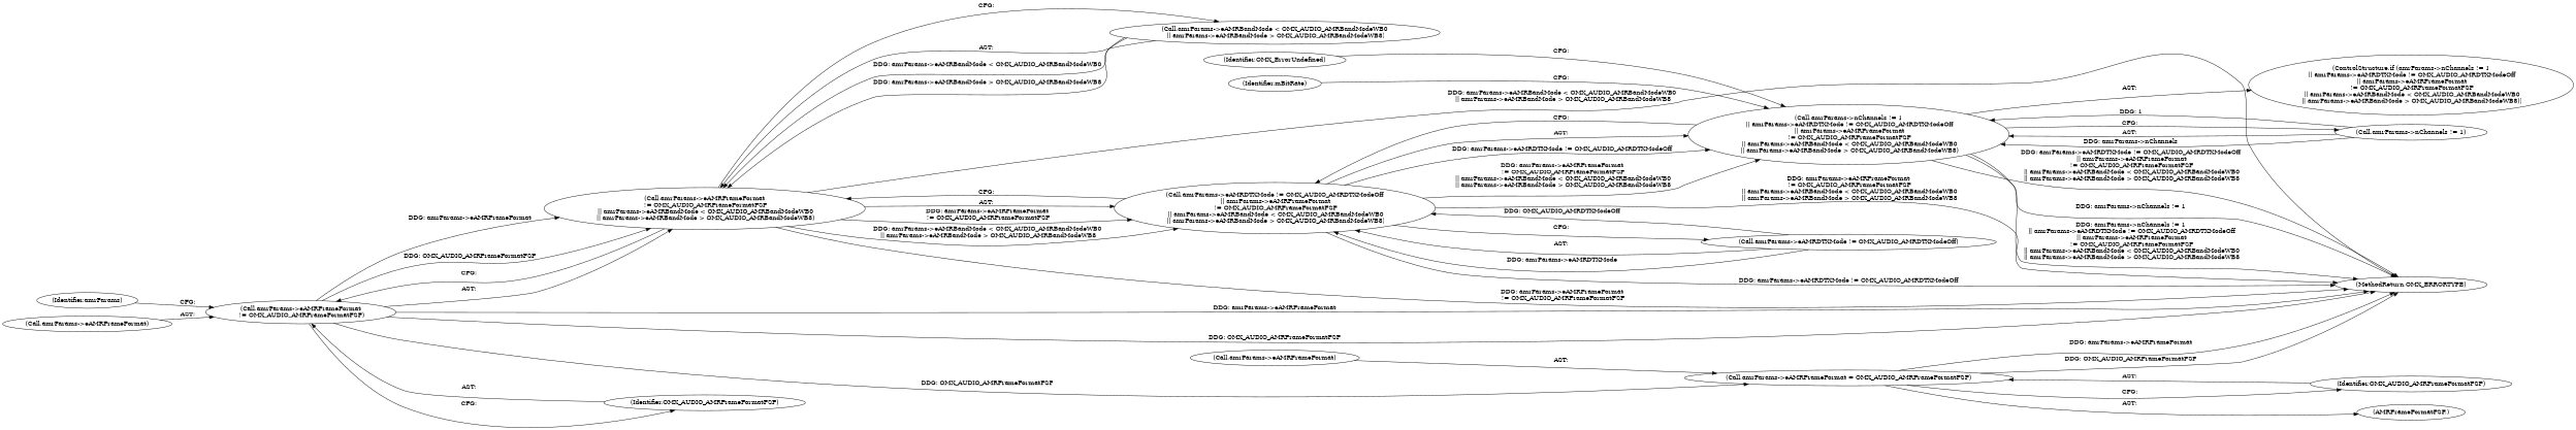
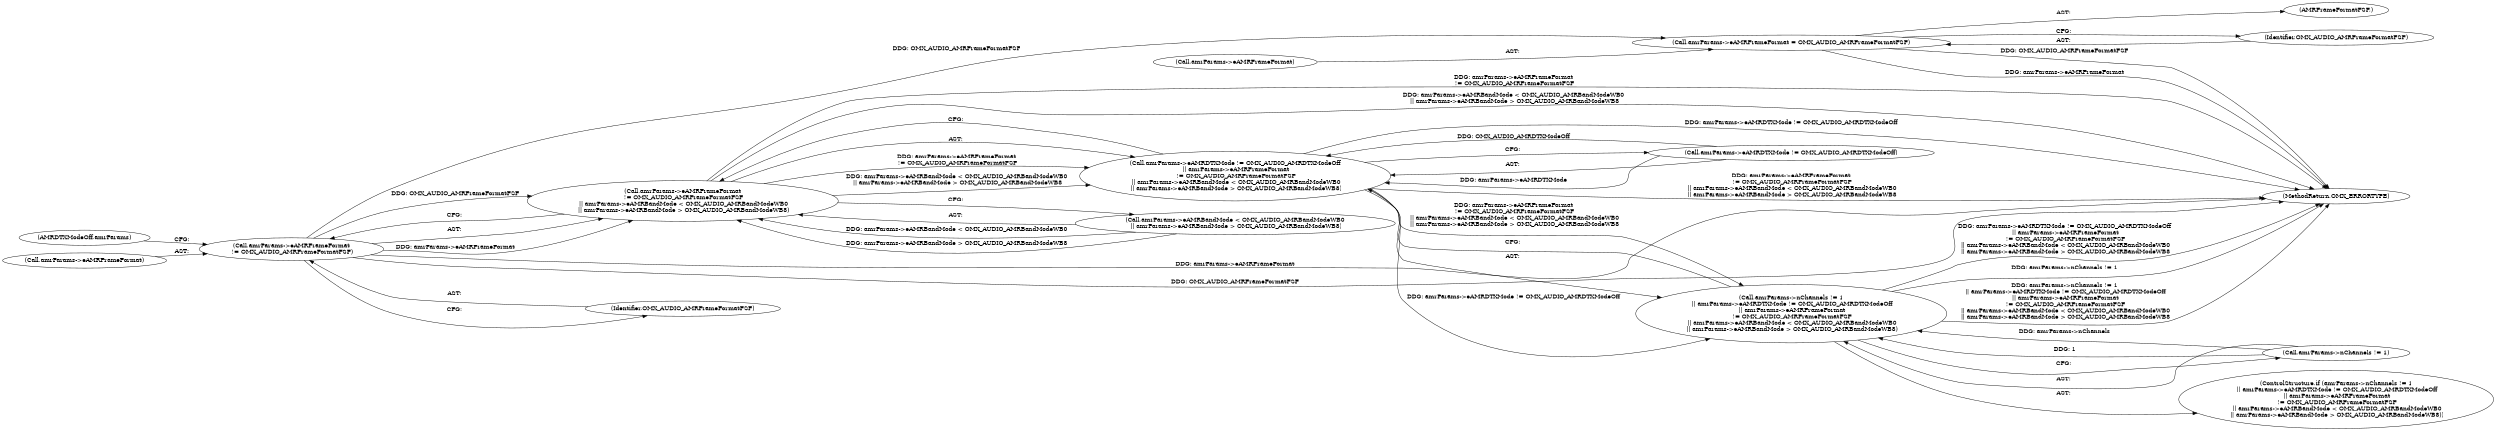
  digraph {
    rankdir=LR
    n1 [label="(Call,amrParams->eAMRFrameFormat\n != OMX_AUDIO_AMRFrameFormatFSF)"]
    n2 [label="(Call,amrParams->eAMRFrameFormat\n != OMX_AUDIO_AMRFrameFormatFSF\n || amrParams->eAMRBandMode < OMX_AUDIO_AMRBandModeWB0\n || amrParams->eAMRBandMode > OMX_AUDIO_AMRBandModeWB8)"]
    n3 [label="(Call,amrParams->eAMRFrameFormat = OMX_AUDIO_AMRFrameFormatFSF)"]
    n4 [label="(MethodReturn,OMX_ERRORTYPE)"]
    n5 [label="(Identifier,OMX_AUDIO_AMRFrameFormatFSF)"]
    n6 [label="(Call,amrParams->eAMRDTXMode != OMX_AUDIO_AMRDTXModeOff\n || amrParams->eAMRFrameFormat\n != OMX_AUDIO_AMRFrameFormatFSF\n || amrParams->eAMRBandMode < OMX_AUDIO_AMRBandModeWB0\n || amrParams->eAMRBandMode > OMX_AUDIO_AMRBandModeWB8)"]
    n7 [label="(Call,amrParams->eAMRBandMode < OMX_AUDIO_AMRBandModeWB0\n || amrParams->eAMRBandMode > OMX_AUDIO_AMRBandModeWB8)"]
    n8 [label="(AMRFrameFormatFSF,)"]
    n9 [label="(Identifier,OMX_AUDIO_AMRFrameFormatFSF)"]
    n10 [label="(Call,amrParams->nChannels != 1\n || amrParams->eAMRDTXMode != OMX_AUDIO_AMRDTXModeOff\n || amrParams->eAMRFrameFormat\n != OMX_AUDIO_AMRFrameFormatFSF\n || amrParams->eAMRBandMode < OMX_AUDIO_AMRBandModeWB0\n || amrParams->eAMRBandMode > OMX_AUDIO_AMRBandModeWB8)"]
    n11 [label="(Call,amrParams->eAMRDTXMode != OMX_AUDIO_AMRDTXModeOff)"]
    n12 [label="(ControlStructure,if (amrParams->nChannels != 1\n || amrParams->eAMRDTXMode != OMX_AUDIO_AMRDTXModeOff\n || amrParams->eAMRFrameFormat\n != OMX_AUDIO_AMRFrameFormatFSF\n || amrParams->eAMRBandMode < OMX_AUDIO_AMRBandModeWB0\n || amrParams->eAMRBandMode > OMX_AUDIO_AMRBandModeWB8))"]
    n13 [label="(Call,amrParams->nChannels != 1)"]
-   n14 [label="(Identifier,OMX_ErrorUndefined)"]
-   n15 [label="(Identifier,amrParams)"]
-   n16 [label="(Identifier,mBitRate)"]
+   n15 [label="(AMRDTXModeOff,amrParams)"]
    n17 [label="(Call,amrParams->eAMRFrameFormat)"]
    n18 [label="(Call,amrParams->eAMRFrameFormat)"]
    n1 -> n2 [label="AST: "]
    n1 -> n2 [label="DDG: amrParams->eAMRFrameFormat"]
    n1 -> n2 [label="DDG: OMX_AUDIO_AMRFrameFormatFSF"]
    n1 -> n3 [label="DDG: OMX_AUDIO_AMRFrameFormatFSF"]
    n1 -> n4 [label="DDG: amrParams->eAMRFrameFormat"]
    n1 -> n4 [label="DDG: OMX_AUDIO_AMRFrameFormatFSF"]
    n1 -> n5 [label="CFG: "]
    n2 -> n1 [label="CFG: "]
    n2 -> n4 [label="DDG: amrParams->eAMRFrameFormat\n != OMX_AUDIO_AMRFrameFormatFSF"]
    n2 -> n4 [label="DDG: amrParams->eAMRBandMode < OMX_AUDIO_AMRBandModeWB0\n || amrParams->eAMRBandMode > OMX_AUDIO_AMRBandModeWB8"]
    n2 -> n6 [label="AST: "]
    n2 -> n6 [label="DDG: amrParams->eAMRFrameFormat\n != OMX_AUDIO_AMRFrameFormatFSF"]
    n2 -> n6 [label="DDG: amrParams->eAMRBandMode < OMX_AUDIO_AMRBandModeWB0\n || amrParams->eAMRBandMode > OMX_AUDIO_AMRBandModeWB8"]
    n2 -> n7 [label="CFG: "]
    n3 -> n4 [label="DDG: OMX_AUDIO_AMRFrameFormatFSF"]
    n3 -> n4 [label="DDG: amrParams->eAMRFrameFormat"]
    n3 -> n8 [label="AST: "]
    n3 -> n9 [label="CFG: "]
    n5 -> n1 [label="AST: "]
    n6 -> n2 [label="CFG: "]
    n6 -> n4 [label="DDG: amrParams->eAMRFrameFormat\n != OMX_AUDIO_AMRFrameFormatFSF\n || amrParams->eAMRBandMode < OMX_AUDIO_AMRBandModeWB0\n || amrParams->eAMRBandMode > OMX_AUDIO_AMRBandModeWB8"]
    n6 -> n4 [label="DDG: amrParams->eAMRDTXMode != OMX_AUDIO_AMRDTXModeOff"]
    n6 -> n10 [label="AST: "]
    n6 -> n10 [label="DDG: amrParams->eAMRDTXMode != OMX_AUDIO_AMRDTXModeOff"]
    n6 -> n10 [label="DDG: amrParams->eAMRFrameFormat\n != OMX_AUDIO_AMRFrameFormatFSF\n || amrParams->eAMRBandMode < OMX_AUDIO_AMRBandModeWB0\n || amrParams->eAMRBandMode > OMX_AUDIO_AMRBandModeWB8"]
    n6 -> n11 [label="CFG: "]
    n7 -> n2 [label="AST: "]
    n7 -> n2 [label="DDG: amrParams->eAMRBandMode < OMX_AUDIO_AMRBandModeWB0"]
    n7 -> n2 [label="DDG: amrParams->eAMRBandMode > OMX_AUDIO_AMRBandModeWB8"]
    n9 -> n3 [label="AST: "]
    n10 -> n4 [label="DDG: amrParams->nChannels != 1"]
    n10 -> n4 [label="DDG: amrParams->nChannels != 1\n || amrParams->eAMRDTXMode != OMX_AUDIO_AMRDTXModeOff\n || amrParams->eAMRFrameFormat\n != OMX_AUDIO_AMRFrameFormatFSF\n || amrParams->eAMRBandMode < OMX_AUDIO_AMRBandModeWB0\n || amrParams->eAMRBandMode > OMX_AUDIO_AMRBandModeWB8"]
    n10 -> n4 [label="DDG: amrParams->eAMRDTXMode != OMX_AUDIO_AMRDTXModeOff\n || amrParams->eAMRFrameFormat\n != OMX_AUDIO_AMRFrameFormatFSF\n || amrParams->eAMRBandMode < OMX_AUDIO_AMRBandModeWB0\n || amrParams->eAMRBandMode > OMX_AUDIO_AMRBandModeWB8"]
    n10 -> n6 [label="CFG: "]
    n10 -> n12 [label="AST: "]
    n10 -> n13 [label="CFG: "]
    n11 -> n6 [label="AST: "]
    n11 -> n6 [label="DDG: amrParams->eAMRDTXMode"]
    n11 -> n6 [label="DDG: OMX_AUDIO_AMRDTXModeOff"]
    n13 -> n10 [label="AST: "]
    n13 -> n10 [label="DDG: amrParams->nChannels"]
    n13 -> n10 [label="DDG: 1"]
-   n14 -> n10 [label="CFG: "]
    n15 -> n1 [label="CFG: "]
-   n16 -> n10 [label="CFG: "]
    n17 -> n1 [label="AST: "]
    n18 -> n3 [label="AST: "]
  }
